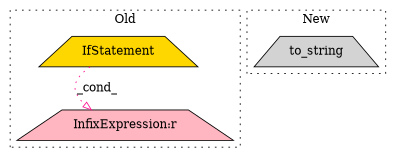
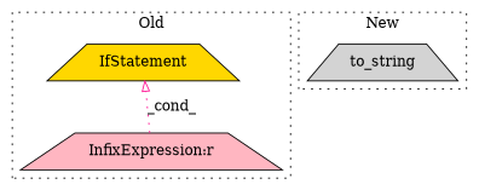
  digraph {
    node [shape=trapezium style=filled]
    n1 [a=25 l="4,2" label=IfStatement s="4514,4538" fillcolor=gold]
    n2 [a=27 l=3 label="InfixExpression:r" s=4528 fillcolor=lightpink]
    n3 [a=32 l=11 label=to_string s=4230 fillcolor=lightgrey]
    subgraph cluster_1 {
      label=Old
      style=dotted
      n1
      n2
    }
    subgraph cluster_2 {
      label=New
      style=dotted
      n3
    }
-   n1 -> n2 [label=_cond_ color=deeppink style=dotted arrowhead=onormal]
+   n2 -> n1 [label=_cond_ color=deeppink style=dotted arrowhead=onormal]
  }
